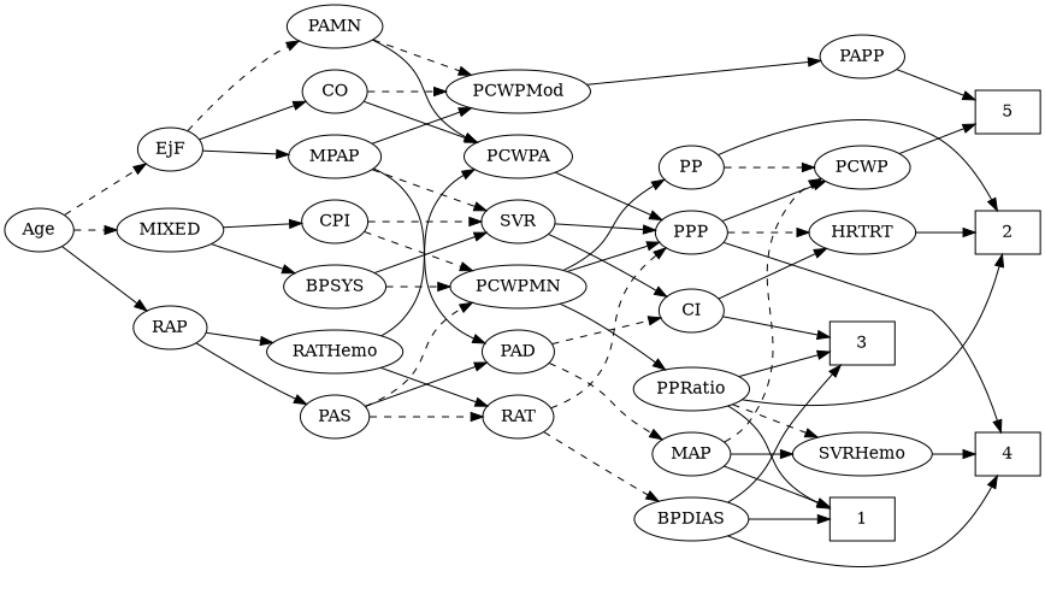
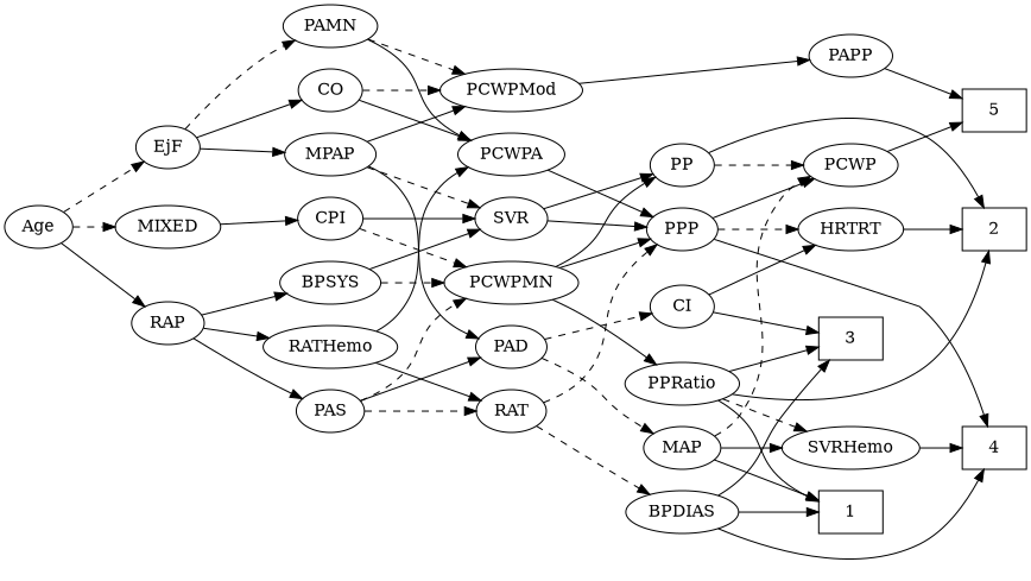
  strict digraph {
    rankdir=LR
    edge [style=solid]
    1 [height=0.5 shape=box width=0.75]
    2 [height=0.5 shape=box width=0.75]
    3 [height=0.5 shape=box width=0.75]
    4 [height=0.5 shape=box width=0.75]
    5 [height=0.5 shape=box width=0.75]
    Age [height=0.5 width=0.75]
    EjF [height=0.5 width=0.75]
    RAP [height=0.5 width=0.77632]
    MIXED [height=0.5 width=1.1193]
    MPAP [height=0.5 width=0.97491]
    CO [height=0.5 width=0.75]
    PAMN [height=0.5 width=1.011]
    BPSYS [height=0.5 width=1.0471]
    PAS [height=0.5 width=0.75]
    RATHemo [height=0.5 width=1.3721]
    CPI [height=0.5 width=0.75]
    PAD [height=0.5 width=0.79437]
    SVR [height=0.5 width=0.77632]
    PCWPMod [height=0.5 width=1.4443]
    PCWPA [height=0.5 width=1.1555]
    PCWPMN [height=0.5 width=1.3902]
    RAT [height=0.5 width=0.75827]
    MAP [height=0.5 width=0.84854]
    CI [height=0.5 width=0.75]
    PPP [height=0.5 width=0.75]
    PP [height=0.5 width=0.75]
    PAPP [height=0.5 width=0.88464]
    PPRatio [height=0.5 width=1.1013]
    BPDIAS [height=0.5 width=1.1735]
    SVRHemo [height=0.5 width=1.3902]
    PCWP [height=0.5 width=0.97491]
    HRTRT [height=0.5 width=1.1013]
    Age -> EjF [style=dashed]
    Age -> RAP
    Age -> MIXED [style=dashed]
    EjF -> MPAP
    EjF -> CO
    EjF -> PAMN [style=dashed]
-   MIXED -> BPSYS
+   RAP -> BPSYS
    RAP -> PAS
    RAP -> RATHemo
    MIXED -> CPI
    MPAP -> PAD
    MPAP -> SVR [style=dashed]
    MPAP -> PCWPMod
    CO -> PCWPMod [style=dashed]
    CO -> PCWPA
    PAMN -> PCWPMod [style=dashed]
    PAMN -> PCWPA
    BPSYS -> SVR
    BPSYS -> PCWPMN [style=dashed]
    PAS -> PAD
    PAS -> PCWPMN [style=dashed]
    PAS -> RAT [style=dashed]
    RATHemo -> PCWPA
    RATHemo -> RAT
-   CPI -> SVR [style=dashed]
+   CPI -> SVR
    CPI -> PCWPMN [style=dashed]
    PAD -> MAP [style=dashed]
    PAD -> CI [style=dashed]
    SVR -> PPP
-   SVR -> CI
+   SVR -> PP
    PCWPMod -> PAPP
    PCWPA -> PPP
    PCWPMN -> PPP
    PCWPMN -> PP
    PCWPMN -> PPRatio
    RAT -> PPP [style=dashed]
    RAT -> BPDIAS [style=dashed]
    MAP -> 1
    MAP -> SVRHemo
    MAP -> PCWP [style=dashed]
    CI -> 3
    CI -> HRTRT
    PPP -> 4
    PPP -> PCWP
    PPP -> HRTRT [style=dashed]
    PP -> 2
    PP -> PCWP [style=dashed]
    PAPP -> 5
    PPRatio -> 1
    PPRatio -> 2
    PPRatio -> 3
    PPRatio -> SVRHemo [style=dashed]
    BPDIAS -> 1
    BPDIAS -> 3
    BPDIAS -> 4
    SVRHemo -> 4
    PCWP -> 5
    HRTRT -> 2
  }
